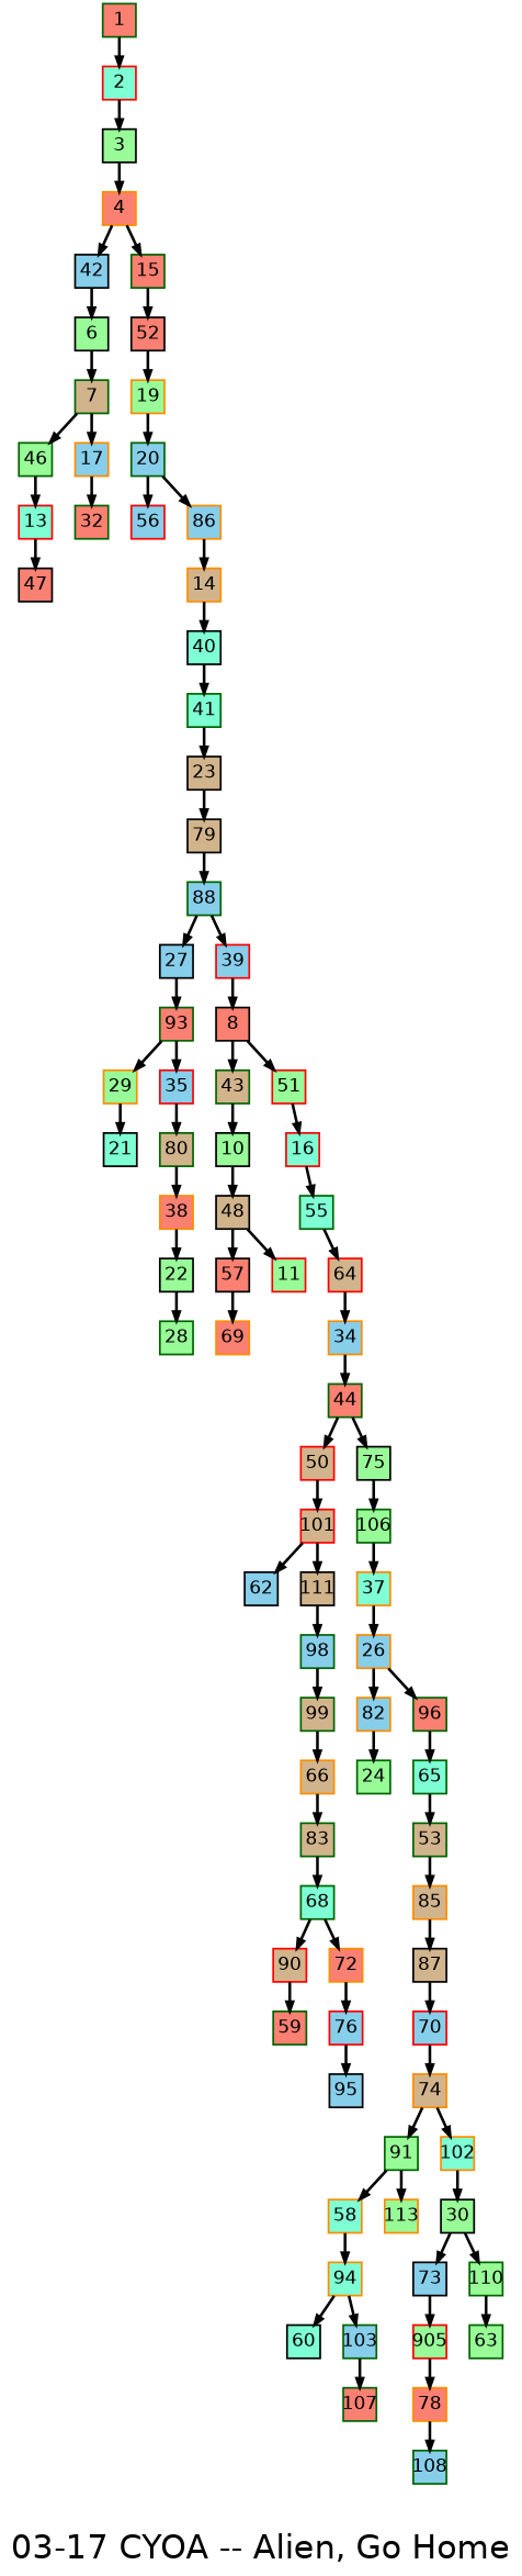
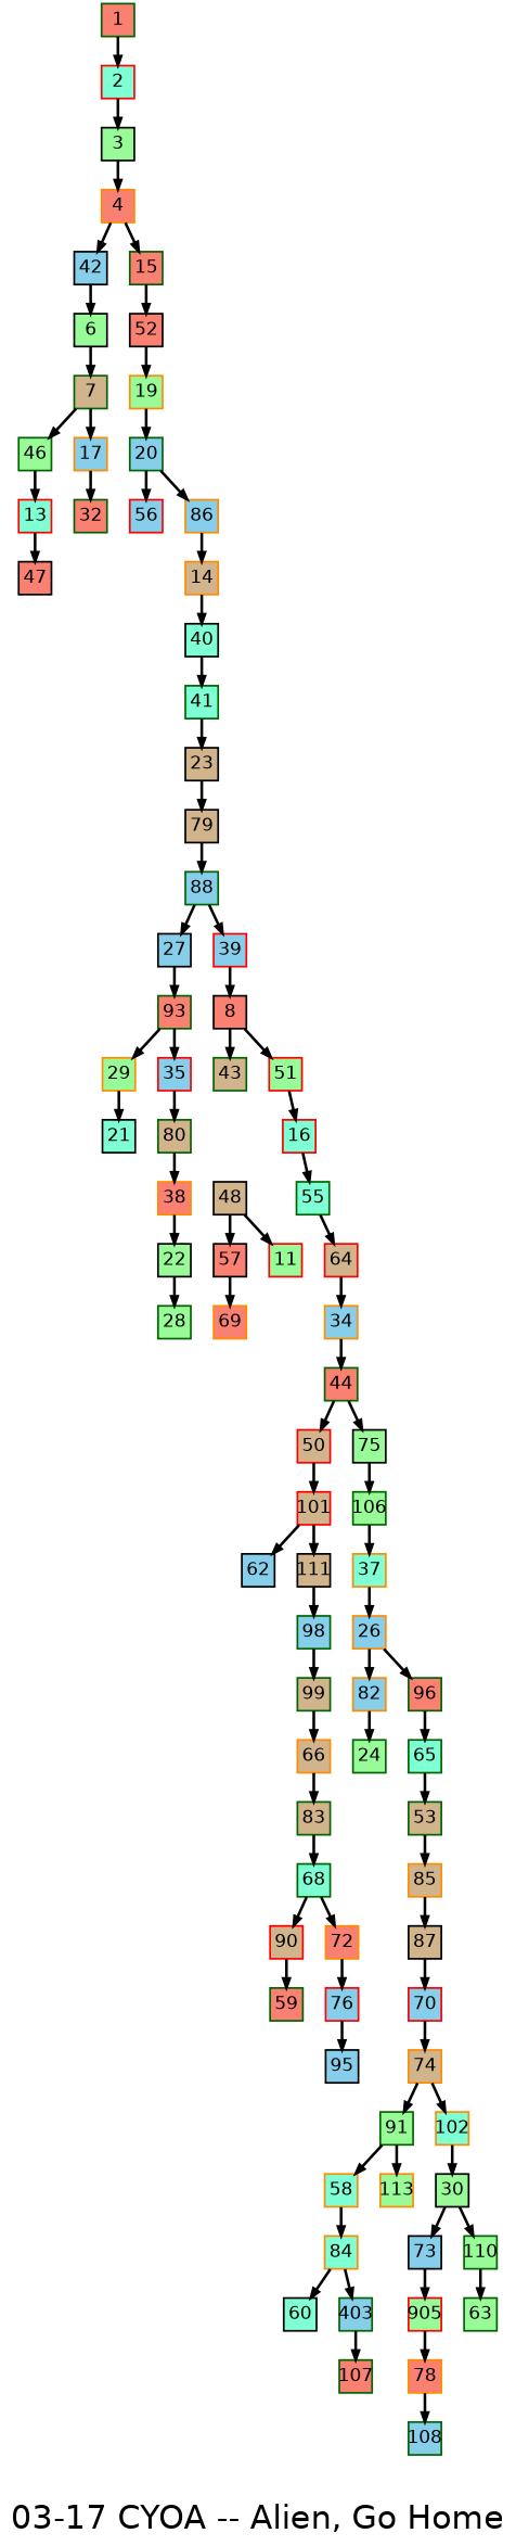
  digraph {
    fontname="DejaVu Sans"
    fontsize=36
    label="03-17 CYOA -- Alien, Go Home"
    nodesep=0.35
    ordering=out
    rankdir=TB
    ranksep=0.45
    node [color=darkgreen fillcolor=skyblue fixedsize=true fontname="DejaVu Sans" fontsize=20 labelfloat=true margin="0,0" penwidth=2 regular=true shape=rect style=filled]
    edge [fontname="DejaVu Sans" fontsize=12 labelfloat=true penwidth=3]
    1 [fillcolor=salmon]
    2 [color=red fillcolor=aquamarine]
    3 [color=black fillcolor=palegreen]
    4 [color=darkorange fillcolor=salmon]
    42 [color=black]
    15 [fillcolor=salmon]
    6 [color=black fillcolor=palegreen]
    52 [color=black fillcolor=salmon]
    7 [fillcolor=tan]
    19 [color=darkorange fillcolor=palegreen]
    46 [fillcolor=palegreen]
    17 [color=darkorange]
    13 [color=red fillcolor=aquamarine]
    32 [fillcolor=salmon]
    47 [color=black fillcolor=salmon]
    8 [color=black fillcolor=salmon]
    43 [fillcolor=tan]
    51 [color=red fillcolor=palegreen]
-   10 [color=black fillcolor=palegreen]
    16 [color=red fillcolor=aquamarine]
    48 [color=black fillcolor=tan]
    55 [fillcolor=aquamarine]
    57 [color=black fillcolor=salmon]
    11 [color=red fillcolor=palegreen]
    69 [color=darkorange fillcolor=salmon]
    14 [color=darkorange fillcolor=tan]
    40 [color=black fillcolor=aquamarine]
    41 [fillcolor=aquamarine]
    23 [color=black fillcolor=tan]
    20
    64 [color=red fillcolor=tan]
    34 [color=darkorange]
    56 [color=red]
    86 [color=darkorange]
    22 [color=black fillcolor=palegreen]
    28 [fillcolor=palegreen]
    79 [color=black fillcolor=tan]
    88
    27 [color=black]
    39 [color=red]
    26 [color=darkorange]
    82 [color=darkorange]
    96 [fillcolor=salmon]
    24 [fillcolor=palegreen]
    65 [fillcolor=aquamarine]
    53 [fillcolor=tan]
    93 [fillcolor=salmon]
    29 [color=darkorange fillcolor=palegreen]
    35 [color=red]
    21 [color=black fillcolor=aquamarine]
    80 [fillcolor=tan]
    30 [color=black fillcolor=palegreen]
    73 [color=black]
    110 [fillcolor=palegreen]
    n55 [color=red fillcolor=palegreen label=905]
    63 [fillcolor=palegreen]
    78 [color=darkorange fillcolor=salmon]
    44 [fillcolor=salmon]
    50 [color=red fillcolor=tan]
    75 [color=black fillcolor=palegreen]
    101 [color=red fillcolor=tan]
    106 [fillcolor=palegreen]
    38 [color=darkorange fillcolor=salmon]
    37 [color=darkorange fillcolor=aquamarine]
    62 [color=black]
    111 [color=black fillcolor=tan]
    98
    85 [color=darkorange fillcolor=tan]
    87 [color=black fillcolor=tan]
    70 [color=red]
    58 [color=darkorange fillcolor=aquamarine]
-   94 [color=darkorange fillcolor=aquamarine]
+   94 [color=darkorange fillcolor=aquamarine label=84]
    60 [color=black fillcolor=aquamarine]
-   103
+   103 [label=403]
    107 [fillcolor=salmon]
    66 [color=darkorange fillcolor=tan]
    83 [fillcolor=tan]
    68 [fillcolor=aquamarine]
    90 [color=red fillcolor=tan]
    72 [color=darkorange fillcolor=salmon]
    59 [fillcolor=salmon]
    76 [color=red]
    95 [color=black]
    74 [color=darkorange fillcolor=tan]
    91 [fillcolor=palegreen]
    102 [color=darkorange fillcolor=aquamarine]
    113 [color=darkorange fillcolor=palegreen]
    108
    99 [fillcolor=tan]
    1 -> 2
    2 -> 3
    3 -> 4
    4 -> 42
    4 -> 15
    42 -> 6
    15 -> 52
    6 -> 7
    52 -> 19
    7 -> 46
    7 -> 17
    19 -> 20
    46 -> 13
    17 -> 32
    13 -> 47
    8 -> 43
    8 -> 51
-   43 -> 10
    51 -> 16
-   10 -> 48
    16 -> 55
    48 -> 57
    48 -> 11
    55 -> 64
    57 -> 69
    14 -> 40
    40 -> 41
    41 -> 23
    23 -> 79
    20 -> 56
    20 -> 86
    64 -> 34
    34 -> 44
    86 -> 14
    22 -> 28
    79 -> 88
    88 -> 27
    88 -> 39
    27 -> 93
    39 -> 8
    26 -> 82
    26 -> 96
    82 -> 24
    96 -> 65
    65 -> 53
    53 -> 85
    93 -> 29
    93 -> 35
    29 -> 21
    35 -> 80
    80 -> 38
    30 -> 73
    30 -> 110
    73 -> n55
    110 -> 63
    n55 -> 78
    78 -> 108
    44 -> 50
    44 -> 75
    50 -> 101
    75 -> 106
    101 -> 62
    101 -> 111
    106 -> 37
    38 -> 22
    37 -> 26
    111 -> 98
    98 -> 99
    85 -> 87
    87 -> 70
    70 -> 74
    58 -> 94
    94 -> 60
    94 -> 103
    103 -> 107
    66 -> 83
    83 -> 68
    68 -> 90
    68 -> 72
    90 -> 59
    72 -> 76
    76 -> 95
    74 -> 91
    74 -> 102
    91 -> 58
    91 -> 113
    102 -> 30
    99 -> 66
  }
